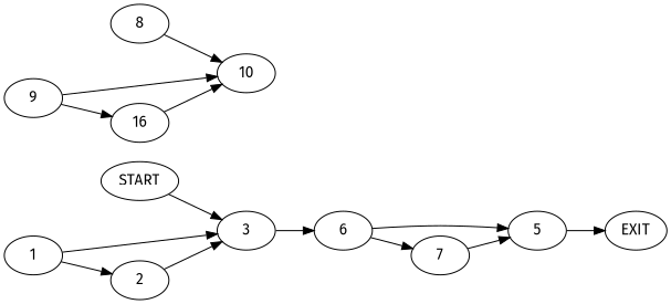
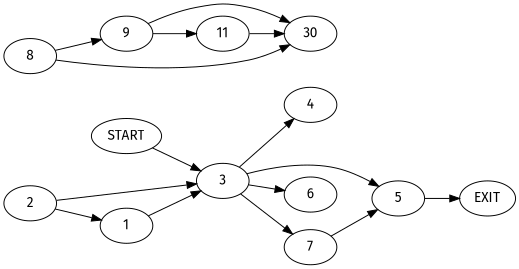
  digraph {
    fontname="Fira Sans"
    rankdir=LR
    node [fontname="Fira Sans"]
    edge [fontname="Fira Sans"]
    n1 [label=START]
    3
    1
    2
    n5 [label=EXIT]
+   4
    5
    6
    7
    8
    9
-   10
-   11 [label=16]
+   10 [label=30]
+   11
    n1 -> 3
-   6 -> 5
+   3 -> 4
+   3 -> 5
    3 -> 6
    1 -> 3
-   1 -> 2
+   2 -> 1
    2 -> 3
    5 -> n5
-   6 -> 7
+   3 -> 7
    7 -> 5
+   8 -> 9
    8 -> 10
    9 -> 10
    9 -> 11
    11 -> 10
  }
